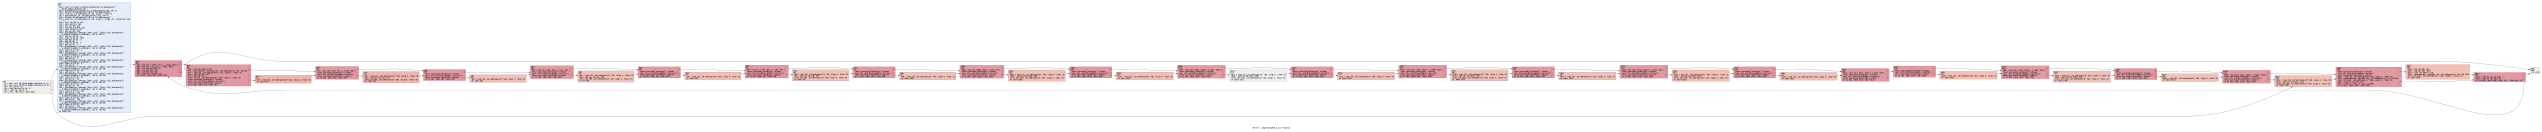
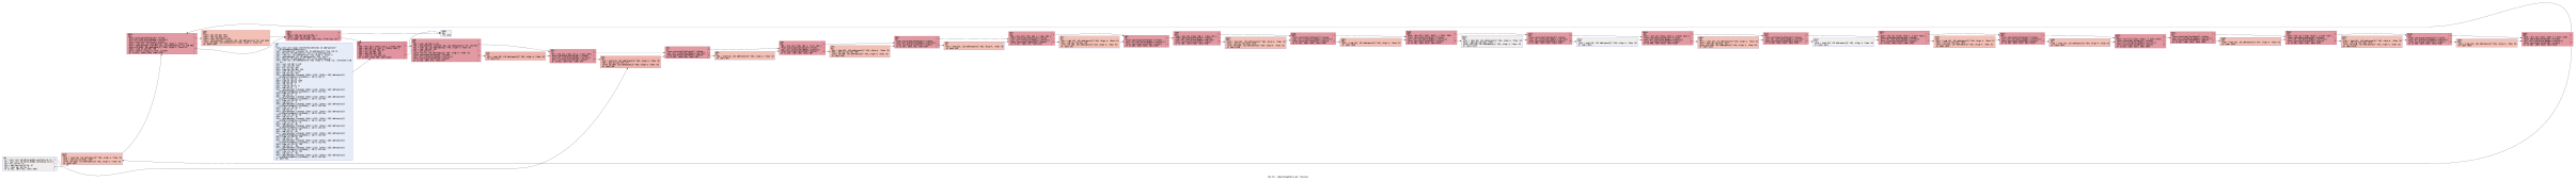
  digraph {
    fontname="Liberation Mono"
    label="CFG for '_Z9prefixSumPiS_S_iii' function"
    rankdir=LR
    node [color="#b70d28ff" fillcolor="#bb1b2c70" fontname="Liberation Mono" shape=record style=filled]
    edge [fontname="Liberation Mono" tailport=s0]
    n1 [color="#3d50c3ff" fillcolor="#e0dbd870" label="{%6:\l  %7 = tail call i32 @llvm.amdgcn.workitem.id.x()\l  %8 = tail call i32 @llvm.amdgcn.workgroup.id.x()\l  %9 = shl i32 %8, 10\l  %10 = add nuw nsw i32 %9, %7\l  %11 = icmp sgt i32 %5, 0\l  br i1 %11, label %12, label %166\l|{<s0>T|<s1>F}}"]
    n2 [color="#3d50c3ff" fillcolor="#c7d7f070" label="{%12:\l12:                                               \l  %13 = tail call align 4 dereferenceable(64) i8 addrspace(4)*\l... @llvm.amdgcn.dispatch.ptr()\l  %14 = getelementptr inbounds i8, i8 addrspace(4)* %13, i64 12\l  %15 = bitcast i8 addrspace(4)* %14 to i32 addrspace(4)*\l  %16 = load i32, i32 addrspace(4)* %15, align 4, !tbaa !4\l  %17 = getelementptr i8, i8 addrspace(4)* %13, i64 4\l  %18 = bitcast i8 addrspace(4)* %17 to i16 addrspace(4)*\l  %19 = load i16, i16 addrspace(4)* %18, align 4, !range !13, !invariant.load\l... !14\l  %20 = zext i16 %39 to i32\l  %21 = udiv i32 %16, %20\l  %22 = mul i32 %21, %20\l  %23 = icmp ugt i32 %16, %22\l  %24 = zext i1 %23 to i32\l  %25 = add i32 %21, %24\l  %26 = getelementptr inbounds [1024 x i32], [1024 x i32] addrspace(3)*\l... @_ZZ9prefixSumPiS_S_iiiE5tmp_T, i32 0, i32 %7\l  %27 = add nsw i32 %4, -1\l  %28 = icmp eq i32 %7, 1023\l  %29 = add nsw i32 %3, -1\l  %30 = add i32 %8, 1\l  %31 = icmp eq i32 %7, 0\l  %32 = add i32 %7, -1\l  %33 = getelementptr inbounds [1024 x i32], [1024 x i32] addrspace(3)*\l... @_ZZ9prefixSumPiS_S_iiiE5tmp_T, i32 0, i32 %32\l  %34 = icmp ult i32 %7, 2\l  %35 = add i32 %7, -2\l  %36 = getelementptr inbounds [1024 x i32], [1024 x i32] addrspace(3)*\l... @_ZZ9prefixSumPiS_S_iiiE5tmp_T, i32 0, i32 %35\l  %37 = icmp ult i32 %7, 4\l  %38 = add i32 %7, -4\l  %39 = getelementptr inbounds [1024 x i32], [1024 x i32] addrspace(3)*\l... @_ZZ9prefixSumPiS_S_iiiE5tmp_T, i32 0, i32 %38\l  %40 = icmp ult i32 %7, 8\l  %41 = add i32 %7, -8\l  %42 = getelementptr inbounds [1024 x i32], [1024 x i32] addrspace(3)*\l... @_ZZ9prefixSumPiS_S_iiiE5tmp_T, i32 0, i32 %41\l  %43 = icmp ult i32 %7, 16\l  %44 = add i32 %7, -16\l  %45 = getelementptr inbounds [1024 x i32], [1024 x i32] addrspace(3)*\l... @_ZZ9prefixSumPiS_S_iiiE5tmp_T, i32 0, i32 %44\l  %46 = icmp ult i32 %7, 32\l  %47 = add i32 %7, -32\l  %48 = getelementptr inbounds [1024 x i32], [1024 x i32] addrspace(3)*\l... @_ZZ9prefixSumPiS_S_iiiE5tmp_T, i32 0, i32 %47\l  %49 = icmp ult i32 %7, 64\l  %50 = add i32 %7, -64\l  %51 = getelementptr inbounds [1024 x i32], [1024 x i32] addrspace(3)*\l... @_ZZ9prefixSumPiS_S_iiiE5tmp_T, i32 0, i32 %50\l  %52 = icmp ult i32 %7, 128\l  %53 = add i32 %7, -128\l  %54 = getelementptr inbounds [1024 x i32], [1024 x i32] addrspace(3)*\l... @_ZZ9prefixSumPiS_S_iiiE5tmp_T, i32 0, i32 %53\l  %55 = icmp ult i32 %7, 256\l  %56 = add i32 %7, -256\l  %57 = getelementptr inbounds [1024 x i32], [1024 x i32] addrspace(3)*\l... @_ZZ9prefixSumPiS_S_iiiE5tmp_T, i32 0, i32 %56\l  %58 = icmp ult i32 %7, 512\l  %59 = add i32 %7, -512\l  %60 = getelementptr inbounds [1024 x i32], [1024 x i32] addrspace(3)*\l... @_ZZ9prefixSumPiS_S_iiiE5tmp_T, i32 0, i32 %59\l  br label %61\l}"]
    n3 [color="#3d50c3ff" fillcolor="#e5705870" label="{%150:\l150:                                              \l  %151 = load i32, i32 addrspace(3)* %26, align 4, !tbaa !15\l  %152 = add nsw i32 %151, %149\l  store i32 %152, i32 addrspace(3)* %26, align 4, !tbaa !15\l  br label %153\l}"]
    n4 [fillcolor="#b70d2870" label="{%61:\l61:                                               \l  %62 = phi i32 [ undef, %12 ], [ %149, %163 ]\l  %63 = phi i32 [ 0, %12 ], [ %164, %163 ]\l  %64 = shl nsw i32 %63, 10\l  %65 = mul i32 %64, %25\l  %66 = add i32 %10, %65\l  %67 = icmp ult i32 %66, %3\l  br i1 %67, label %68, label %166\l|{<s0>T|<s1>F}}"]
    n5 [color="#3d50c3ff" fillcolor="#e0dbd870" label="{%166:\l166:                                              \l  ret void\l}"]
    n6 [label="{%68:\l68:                                               \l  %69 = zext i32 %66 to i64\l  %70 = getelementptr inbounds i32, i32 addrspace(1)* %0, i64 %69\l  %71 = load i32, i32 addrspace(1)* %70, align 4, !tbaa !15\l  %72 = lshr i32 %71, %27\l  %73 = and i32 %72, 1\l  store i32 %73, i32 addrspace(3)* %26, align 4, !tbaa !15\l  fence syncscope(\"workgroup\") release\l  tail call void @llvm.amdgcn.s.barrier()\l  fence syncscope(\"workgroup\") acquire\l  br i1 %31, label %76, label %74\l|{<s0>T|<s1>F}}"]
    n7 [label="{%76:\l76:                                               \l  %77 = phi i32 [ %75, %74 ], [ %62, %68 ]\l  fence syncscope(\"workgroup\") release\l  tail call void @llvm.amdgcn.s.barrier()\l  fence syncscope(\"workgroup\") acquire\l  br i1 %31, label %81, label %78\l|{<s0>T|<s1>F}}"]
    n8 [fillcolor="#d8564670" label="{%74:\l74:                                               \l  %75 = load i32, i32 addrspace(3)* %33, align 4, !tbaa !15\l  br label %76\l}"]
    n9 [label="{%81:\l81:                                               \l  fence syncscope(\"workgroup\") release\l  tail call void @llvm.amdgcn.s.barrier()\l  fence syncscope(\"workgroup\") acquire\l  br i1 %34, label %84, label %82\l|{<s0>T|<s1>F}}"]
    n10 [fillcolor="#d8564670" label="{%78:\l78:                                               \l  %79 = load i32, i32 addrspace(3)* %26, align 4, !tbaa !15\l  %80 = add nsw i32 %79, %77\l  store i32 %80, i32 addrspace(3)* %26, align 4, !tbaa !15\l  br label %81\l}"]
    n11 [label="{%84:\l84:                                               \l  %85 = phi i32 [ %83, %82 ], [ %77, %81 ]\l  fence syncscope(\"workgroup\") release\l  tail call void @llvm.amdgcn.s.barrier()\l  fence syncscope(\"workgroup\") acquire\l  br i1 %34, label %89, label %86\l|{<s0>T|<s1>F}}"]
    n12 [color="#3d50c3ff" fillcolor="#e5705870" label="{%82:\l82:                                               \l  %83 = load i32, i32 addrspace(3)* %36, align 4, !tbaa !15\l  br label %84\l}"]
    n13 [label="{%89:\l89:                                               \l  fence syncscope(\"workgroup\") release\l  tail call void @llvm.amdgcn.s.barrier()\l  fence syncscope(\"workgroup\") acquire\l  br i1 %37, label %92, label %90\l|{<s0>T|<s1>F}}"]
-   n14 [color="#3d50c3ff" fillcolor="#e5705870" label="{%86:\l86:                                               \l  %87 = load i32, i32 addrspace(3)* %26, align 4, !tbaa !15\l  %88 = add nsw i32 %87, %85\l  store i32 %88, i32 addrspace(3)* %26, align 4, !tbaa !15\l  br shl %89\l}"]
+   n14 [color="#3d50c3ff" fillcolor="#e5705870" label="{%86:\l86:                                               \l  %87 = load i32, i32 addrspace(3)* %26, align 4, !tbaa !15\l  %88 = add nsw i32 %87, %85\l  store i32 %88, i32 addrspace(3)* %26, align 4, !tbaa !15\l  br label %89\l}"]
    n15 [label="{%92:\l92:                                               \l  %93 = phi i32 [ %91, %90 ], [ %85, %89 ]\l  fence syncscope(\"workgroup\") release\l  tail call void @llvm.amdgcn.s.barrier()\l  fence syncscope(\"workgroup\") acquire\l  br i1 %37, label %97, label %94\l|{<s0>T|<s1>F}}"]
    n16 [color="#3d50c3ff" fillcolor="#e5705870" label="{%90:\l90:                                               \l  %91 = load i32, i32 addrspace(3)* %39, align 4, !tbaa !15\l  br label %92\l}"]
    n17 [label="{%97:\l97:                                               \l  fence syncscope(\"workgroup\") release\l  tail call void @llvm.amdgcn.s.barrier()\l  fence syncscope(\"workgroup\") acquire\l  br i1 %40, label %100, label %98\l|{<s0>T|<s1>F}}"]
    n18 [color="#3d50c3ff" fillcolor="#e5705870" label="{%94:\l94:                                               \l  %95 = load i32, i32 addrspace(3)* %26, align 4, !tbaa !15\l  %96 = add nsw i32 %95, %93\l  store i32 %96, i32 addrspace(3)* %26, align 4, !tbaa !15\l  br label %97\l}"]
    n19 [label="{%100:\l100:                                              \l  %101 = phi i32 [ %99, %98 ], [ %93, %97 ]\l  fence syncscope(\"workgroup\") release\l  tail call void @llvm.amdgcn.s.barrier()\l  fence syncscope(\"workgroup\") acquire\l  br i1 %40, label %105, label %102\l|{<s0>T|<s1>F}}"]
-   n20 [color="#3d50c3ff" fillcolor="#e5705870" label="{%98:\l98:                                               \l  %99 = load i32, i32 addrspace(3)* %42, align 4, !tbaa !15\l  br label %100\l}"]
    n21 [label="{%105:\l105:                                              \l  fence syncscope(\"workgroup\") release\l  tail call void @llvm.amdgcn.s.barrier()\l  fence syncscope(\"workgroup\") acquire\l  br i1 %43, label %108, label %106\l|{<s0>T|<s1>F}}"]
    n22 [color="#3d50c3ff" fillcolor="#e5705870" label="{%102:\l102:                                              \l  %103 = load i32, i32 addrspace(3)* %26, align 4, !tbaa !15\l  %104 = add nsw i32 %103, %101\l  store i32 %104, i32 addrspace(3)* %26, align 4, !tbaa !15\l  br label %105\l}"]
    n23 [label="{%108:\l108:                                              \l  %109 = phi i32 [ %107, %106 ], [ %101, %105 ]\l  fence syncscope(\"workgroup\") release\l  tail call void @llvm.amdgcn.s.barrier()\l  fence syncscope(\"workgroup\") acquire\l  br i1 %43, label %113, label %110\l|{<s0>T|<s1>F}}"]
    n24 [color="#3d50c3ff" fillcolor="#e5705870" label="{%106:\l106:                                              \l  %107 = load i32, i32 addrspace(3)* %45, align 4, !tbaa !15\l  br label %108\l}"]
    n25 [label="{%113:\l113:                                              \l  fence syncscope(\"workgroup\") release\l  tail call void @llvm.amdgcn.s.barrier()\l  fence syncscope(\"workgroup\") acquire\l  br i1 %46, label %116, label %114\l|{<s0>T|<s1>F}}"]
    n26 [color="#3d50c3ff" fillcolor="#e0dbd870" label="{%110:\l110:                                              \l  %111 = load i32, i32 addrspace(3)* %26, align 4, !tbaa !15\l  %112 = add nsw i32 %111, %109\l  store i32 %112, i32 addrspace(3)* %26, align 4, !tbaa !15\l  br label %113\l}"]
    n27 [label="{%116:\l116:                                              \l  %117 = phi i32 [ %115, %114 ], [ %109, %113 ]\l  fence syncscope(\"workgroup\") release\l  tail call void @llvm.amdgcn.s.barrier()\l  fence syncscope(\"workgroup\") acquire\l  br i1 %46, label %121, label %118\l|{<s0>T|<s1>F}}"]
-   n28 [color="#3d50c3ff" fillcolor="#e5705870" label="{%114:\l114:                                              \l  %115 = load i32, i32 addrspace(3)* %48, align 4, !tbaa !15\l  br label %116\l}"]
+   n28 [color="#3d50c3ff" fillcolor="#e0dbd870" label="{%114:\l114:                                              \l  %115 = load i32, i32 addrspace(3)* %48, align 4, !tbaa !15\l  br label %116\l}"]
    n29 [label="{%121:\l121:                                              \l  fence syncscope(\"workgroup\") release\l  tail call void @llvm.amdgcn.s.barrier()\l  fence syncscope(\"workgroup\") acquire\l  br i1 %49, label %124, label %122\l|{<s0>T|<s1>F}}"]
    n30 [color="#3d50c3ff" fillcolor="#e5705870" label="{%118:\l118:                                              \l  %119 = load i32, i32 addrspace(3)* %26, align 4, !tbaa !15\l  %120 = add nsw i32 %119, %117\l  store i32 %120, i32 addrspace(3)* %26, align 4, !tbaa !15\l  br label %121\l}"]
    n31 [label="{%124:\l124:                                              \l  %125 = phi i32 [ %123, %122 ], [ %117, %121 ]\l  fence syncscope(\"workgroup\") release\l  tail call void @llvm.amdgcn.s.barrier()\l  fence syncscope(\"workgroup\") acquire\l  br i1 %49, label %129, label %126\l|{<s0>T|<s1>F}}"]
-   n32 [color="#3d50c3ff" fillcolor="#e5705870" label="{%122:\l122:                                              \l  %123 = load i32, i32 addrspace(3)* %51, align 4, !tbaa !15\l  br label %124\l}"]
+   n32 [color="#3d50c3ff" fillcolor="#e0dbd870" label="{%122:\l122:                                              \l  %123 = load i32, i32 addrspace(3)* %51, align 4, !tbaa !15\l  br label %124\l}"]
    n33 [label="{%129:\l129:                                              \l  fence syncscope(\"workgroup\") release\l  tail call void @llvm.amdgcn.s.barrier()\l  fence syncscope(\"workgroup\") acquire\l  br i1 %52, label %132, label %130\l|{<s0>T|<s1>F}}"]
    n34 [fillcolor="#e5705870" label="{%126:\l126:                                              \l  %127 = load i32, i32 addrspace(3)* %26, align 4, !tbaa !15\l  %128 = add nsw i32 %127, %125\l  store i32 %128, i32 addrspace(3)* %26, align 4, !tbaa !15\l  br label %129\l}"]
    n35 [label="{%132:\l132:                                              \l  %133 = phi i32 [ %131, %130 ], [ %125, %129 ]\l  fence syncscope(\"workgroup\") release\l  tail call void @llvm.amdgcn.s.barrier()\l  fence syncscope(\"workgroup\") acquire\l  br i1 %52, label %137, label %134\l|{<s0>T|<s1>F}}"]
    n36 [color="#3d50c3ff" fillcolor="#e5705870" label="{%130:\l130:                                              \l  %131 = load i32, i32 addrspace(3)* %54, align 4, !tbaa !15\l  br label %132\l}"]
    n37 [label="{%137:\l137:                                              \l  fence syncscope(\"workgroup\") release\l  tail call void @llvm.amdgcn.s.barrier()\l  fence syncscope(\"workgroup\") acquire\l  br i1 %55, label %140, label %138\l|{<s0>T|<s1>F}}"]
    n38 [label="{%140:\l140:                                              \l  %141 = phi i32 [ %139, %138 ], [ %133, %137 ]\l  fence syncscope(\"workgroup\") release\l  tail call void @llvm.amdgcn.s.barrier()\l  fence syncscope(\"workgroup\") acquire\l  br i1 %55, label %145, label %142\l|{<s0>T|<s1>F}}"]
    n39 [color="#3d50c3ff" fillcolor="#e5705870" label="{%138:\l138:                                              \l  %139 = load i32, i32 addrspace(3)* %57, align 4, !tbaa !15\l  br label %140\l}"]
    n40 [label="{%145:\l145:                                              \l  fence syncscope(\"workgroup\") release\l  tail call void @llvm.amdgcn.s.barrier()\l  fence syncscope(\"workgroup\") acquire\l  br i1 %58, label %148, label %146\l|{<s0>T|<s1>F}}"]
    n41 [color="#3d50c3ff" fillcolor="#e5705870" label="{%142:\l142:                                              \l  %143 = load i32, i32 addrspace(3)* %26, align 4, !tbaa !15\l  %144 = add nsw i32 %143, %141\l  store i32 %144, i32 addrspace(3)* %26, align 4, !tbaa !15\l  br label %145\l}"]
    n42 [label="{%148:\l148:                                              \l  %149 = phi i32 [ %147, %146 ], [ %141, %145 ]\l  fence syncscope(\"workgroup\") release\l  tail call void @llvm.amdgcn.s.barrier()\l  fence syncscope(\"workgroup\") acquire\l  br i1 %58, label %153, label %150\l|{<s0>T|<s1>F}}"]
    n43 [color="#3d50c3ff" fillcolor="#e5705870" label="{%146:\l146:                                              \l  %147 = load i32, i32 addrspace(3)* %60, align 4, !tbaa !15\l  br label %148\l}"]
    n44 [label="{%153:\l153:                                              \l  fence syncscope(\"workgroup\") release\l  tail call void @llvm.amdgcn.s.barrier()\l  fence syncscope(\"workgroup\") acquire\l  %154 = load i32, i32 addrspace(3)* %26, align 4, !tbaa !15\l  %155 = getelementptr inbounds i32, i32 addrspace(1)* %1, i64 %69\l  store i32 %154, i32 addrspace(1)* %155, align 4, !tbaa !15\l  %156 = icmp eq i32 %66, %29\l  %157 = select i1 %28, i1 true, i1 %156\l  br i1 %157, label %158, label %163\l|{<s0>T|<s1>F}}"]
    n45 [fillcolor="#e5705870" label="{%158:\l158:                                              \l  %159 = mul i32 %25, %63\l  %160 = add i32 %30, %159\l  %161 = zext i32 %160 to i64\l  %162 = getelementptr inbounds i32, i32 addrspace(1)* %2, i64 %161\l  store i32 %154, i32 addrspace(1)* %162, align 4, !tbaa !15\l  br label %163\l}"]
    n46 [label="{%163:\l163:                                              \l  %164 = add nuw nsw i32 %63, 1\l  %165 = icmp eq i32 %164, %5\l  br i1 %165, label %166, label %61, !llvm.loop !19\l|{<s0>T|<s1>F}}"]
-   n1 -> n2
+   n1 -> n10
    n1 -> n3 [tailport=s1]
    n2 -> n4
    n3 -> n44
    n4 -> n5 [tailport=s1]
    n4 -> n6
    n6 -> n7
    n6 -> n8 [tailport=s1]
    n7 -> n9
    n7 -> n10 [tailport=s1]
    n8 -> n7
    n9 -> n11
    n9 -> n12 [tailport=s1]
    n10 -> n9
    n11 -> n13
    n11 -> n14 [tailport=s1]
    n12 -> n11
    n13 -> n15
    n13 -> n16 [tailport=s1]
    n14 -> n13
    n15 -> n17
    n15 -> n18 [tailport=s1]
    n16 -> n15
    n17 -> n19
-   n17 -> n20 [tailport=s1]
    n18 -> n17
    n19 -> n21
    n19 -> n22 [tailport=s1]
-   n20 -> n19
    n21 -> n23
    n21 -> n24 [tailport=s1]
    n22 -> n21
    n23 -> n25
    n23 -> n26 [tailport=s1]
    n24 -> n23
    n25 -> n27
    n25 -> n28 [tailport=s1]
    n26 -> n25
    n27 -> n29
    n27 -> n30 [tailport=s1]
    n28 -> n27
    n29 -> n31
    n29 -> n32 [tailport=s1]
    n30 -> n29
    n31 -> n33
    n31 -> n34 [tailport=s1]
    n32 -> n31
    n33 -> n35
    n33 -> n36 [tailport=s1]
    n34 -> n33
    n35 -> n37
    n36 -> n35
    n37 -> n38
    n37 -> n39 [tailport=s1]
    n38 -> n40
    n38 -> n41 [tailport=s1]
    n39 -> n38
    n40 -> n42
    n40 -> n43 [tailport=s1]
    n41 -> n40
    n42 -> n3 [tailport=s1]
    n42 -> n44
    n43 -> n42
    n44 -> n45
    n44 -> n46 [tailport=s1]
    n45 -> n46
    n46 -> n4 [tailport=s1]
    n46 -> n5
  }
